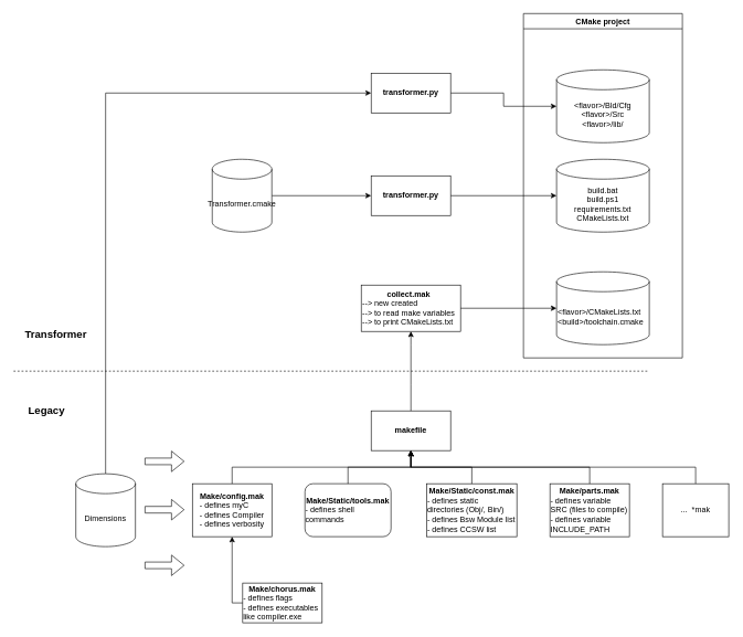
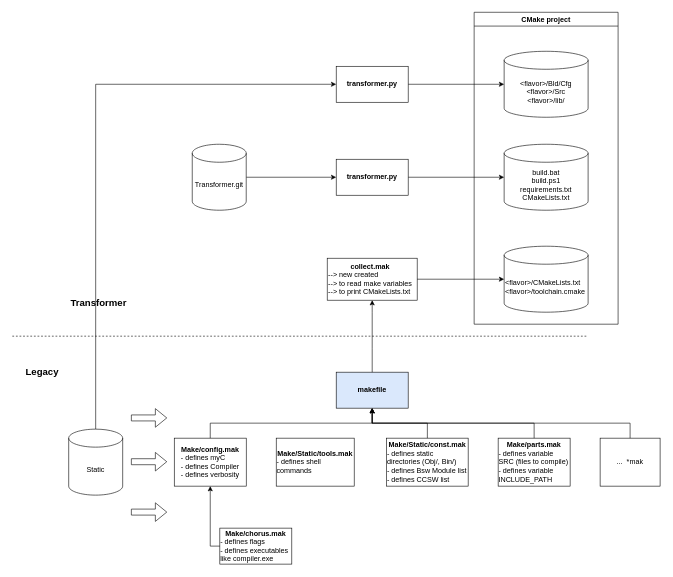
  <mxCell id="0" />
  <mxCell id="1" parent="0" />
- <mxCell id="2" value="&lt;b&gt;makefile&lt;/b&gt;" style="rounded=0;whiteSpace=wrap;html=1;" parent="1" vertex="1"><mxGeometry x="560" y="620" width="120" height="60" as="geometry" /></mxCell>
+ <mxCell id="2" value="&lt;b&gt;makefile&lt;/b&gt;" style="rounded=0;whiteSpace=wrap;html=1;fillColor=#dae8fc;" parent="1" vertex="1"><mxGeometry x="560" y="620" width="120" height="60" as="geometry" /></mxCell>
  <mxCell id="3" value="&lt;b&gt;Make/config.mak&lt;/b&gt;&lt;br&gt;&lt;div style=&quot;text-align: left&quot;&gt;&lt;span&gt;- defines myC&lt;/span&gt;&lt;/div&gt;&lt;span&gt;&lt;div style=&quot;text-align: left&quot;&gt;&lt;span&gt;- defines Compiler&lt;/span&gt;&lt;/div&gt;&lt;/span&gt;&lt;span&gt;&lt;div style=&quot;text-align: left&quot;&gt;&lt;span&gt;- defines verbosity&lt;/span&gt;&lt;/div&gt;&lt;/span&gt;" style="rounded=0;whiteSpace=wrap;html=1;" parent="1" vertex="1"><mxGeometry x="290" y="730" width="120" height="80" as="geometry" /></mxCell>
- <mxCell id="4" value="&lt;b&gt;Make/Static/tools.mak&lt;/b&gt;&lt;br&gt;&lt;div style=&quot;text-align: left&quot;&gt;&lt;span&gt;- defines shell commands&lt;/span&gt;&lt;/div&gt;" style="whiteSpace=wrap;html=1;rounded=1;" parent="1" vertex="1"><mxGeometry x="460" y="730" width="130" height="80" as="geometry" /></mxCell>
+ <mxCell id="4" value="&lt;b&gt;Make/Static/tools.mak&lt;/b&gt;&lt;br&gt;&lt;div style=&quot;text-align: left&quot;&gt;&lt;span&gt;- defines shell commands&lt;/span&gt;&lt;/div&gt;" style="rounded=0;whiteSpace=wrap;html=1;" parent="1" vertex="1"><mxGeometry x="460" y="730" width="130" height="80" as="geometry" /></mxCell>
  <mxCell id="5" value="&lt;b&gt;Make/Static/const.mak&lt;/b&gt;&lt;br&gt;&lt;div style=&quot;text-align: left&quot;&gt;&lt;span&gt;- defines static directories (Obj/, Bin/)&lt;/span&gt;&lt;br&gt;&lt;span&gt;- defines Bsw Module list&lt;/span&gt;&lt;br&gt;&lt;span&gt;- defines CCSW list&lt;/span&gt;&lt;br&gt;&lt;/div&gt;" style="rounded=0;whiteSpace=wrap;html=1;" parent="1" vertex="1"><mxGeometry x="644" y="730" width="136" height="80" as="geometry" /></mxCell>
  <mxCell id="6" value="&lt;b&gt;Make/parts.mak&lt;/b&gt;&lt;br&gt;&lt;div style=&quot;text-align: left&quot;&gt;&lt;span&gt;- defines variable SRC (files to compile)&lt;/span&gt;&lt;/div&gt;&lt;div style=&quot;text-align: left&quot;&gt;&lt;span&gt;- defines variable INCLUDE_PATH&lt;/span&gt;&lt;/div&gt;" style="rounded=0;whiteSpace=wrap;html=1;" parent="1" vertex="1"><mxGeometry x="830" y="730" width="120" height="80" as="geometry" /></mxCell>
  <mxCell id="7" value="" style="edgeStyle=elbowEdgeStyle;elbow=vertical;endArrow=classic;html=1;rounded=0;exitX=0.5;exitY=0;exitDx=0;exitDy=0;entryX=0.5;entryY=1;entryDx=0;entryDy=0;" parent="1" source="3" target="2" edge="1"><mxGeometry width="50" height="50" relative="1" as="geometry"><mxPoint x="596" y="950" as="sourcePoint" /><mxPoint x="646" y="900" as="targetPoint" /></mxGeometry></mxCell>
- <mxCell id="8" value="" style="edgeStyle=elbowEdgeStyle;elbow=vertical;endArrow=classic;html=1;rounded=0;exitX=0.5;exitY=0;exitDx=0;exitDy=0;entryX=0.5;entryY=1;entryDx=0;entryDy=0;" parent="1" source="4" target="2" edge="1"><mxGeometry width="50" height="50" relative="1" as="geometry"><mxPoint x="360" y="720" as="sourcePoint" /><mxPoint x="630" y="690" as="targetPoint" /></mxGeometry></mxCell>
  <mxCell id="9" value="" style="edgeStyle=elbowEdgeStyle;elbow=vertical;endArrow=classic;html=1;rounded=0;exitX=0.5;exitY=0;exitDx=0;exitDy=0;" parent="1" source="5" target="2" edge="1"><mxGeometry width="50" height="50" relative="1" as="geometry"><mxPoint x="370" y="730" as="sourcePoint" /><mxPoint x="640" y="700" as="targetPoint" /></mxGeometry></mxCell>
  <mxCell id="10" value="" style="edgeStyle=elbowEdgeStyle;elbow=vertical;endArrow=classic;html=1;rounded=0;" parent="1" source="6" target="2" edge="1"><mxGeometry width="50" height="50" relative="1" as="geometry"><mxPoint x="380" y="740" as="sourcePoint" /><mxPoint x="650" y="710" as="targetPoint" /></mxGeometry></mxCell>
  <mxCell id="11" value="&lt;b&gt;Make/chorus.mak&lt;/b&gt;&lt;br&gt;&lt;div style=&quot;text-align: left&quot;&gt;&lt;span&gt;- defines flags&lt;/span&gt;&lt;/div&gt;&lt;div style=&quot;text-align: left&quot;&gt;&lt;span&gt;- defines executables like compiler.exe&lt;/span&gt;&lt;/div&gt;" style="rounded=0;whiteSpace=wrap;html=1;align=center;" parent="1" vertex="1"><mxGeometry x="366" y="880" width="120" height="60" as="geometry" /></mxCell>
  <mxCell id="12" value="" style="edgeStyle=elbowEdgeStyle;elbow=vertical;endArrow=classic;html=1;rounded=0;exitX=0;exitY=0.5;exitDx=0;exitDy=0;" parent="1" source="11" target="3" edge="1"><mxGeometry width="50" height="50" relative="1" as="geometry"><mxPoint x="596" y="930" as="sourcePoint" /><mxPoint x="646" y="880" as="targetPoint" /><Array as="points"><mxPoint x="350" y="910" /></Array></mxGeometry></mxCell>
  <mxCell id="13" value="&lt;div style=&quot;text-align: center&quot;&gt;&lt;b&gt;collect.mak&lt;/b&gt;&lt;/div&gt;--&amp;gt; new created&lt;br&gt;--&amp;gt; to read make variables&lt;br&gt;--&amp;gt; to print CMakeLists.txt" style="rounded=0;whiteSpace=wrap;html=1;align=left;" parent="1" vertex="1"><mxGeometry x="545" y="430" width="150" height="70" as="geometry" /></mxCell>
- <mxCell id="14" value="Transformer" style="text;html=1;strokeColor=none;fillColor=none;align=center;verticalAlign=middle;whiteSpace=wrap;rounded=0;fontStyle=1;fontSize=16;" parent="1" vertex="1"><mxGeometry x="54" y="490" width="60" height="30" as="geometry" /></mxCell>
+ <mxCell id="14" value="Transformer" style="text;html=1;strokeColor=none;fillColor=none;align=center;verticalAlign=middle;whiteSpace=wrap;rounded=0;fontStyle=1;fontSize=16;" parent="1" vertex="1"><mxGeometry x="134" y="490" width="60" height="30" as="geometry" /></mxCell>
  <mxCell id="15" value="" style="endArrow=none;dashed=1;html=1;rounded=0;" parent="1" edge="1"><mxGeometry width="50" height="50" relative="1" as="geometry"><mxPoint x="20" y="560" as="sourcePoint" /><mxPoint x="980" y="560" as="targetPoint" /></mxGeometry></mxCell>
  <mxCell id="16" value="&lt;b style=&quot;font-size: 16px;&quot;&gt;Legacy&lt;/b&gt;" style="text;html=1;strokeColor=none;fillColor=none;align=center;verticalAlign=middle;whiteSpace=wrap;rounded=0;fontSize=16;" parent="1" vertex="1"><mxGeometry x="40" y="605" width="60" height="30" as="geometry" /></mxCell>
  <mxCell id="17" value="" style="endArrow=classic;html=1;rounded=0;entryX=0.5;entryY=1;entryDx=0;entryDy=0;" parent="1" source="2" target="13" edge="1"><mxGeometry width="50" height="50" relative="1" as="geometry"><mxPoint x="580" y="690" as="sourcePoint" /><mxPoint x="630" y="640" as="targetPoint" /><Array as="points"><mxPoint x="620" y="580" /><mxPoint x="620" y="520" /></Array></mxGeometry></mxCell>
  <mxCell id="18" style="edgeStyle=orthogonalEdgeStyle;rounded=0;orthogonalLoop=1;jettySize=auto;html=1;exitX=1;exitY=0.5;exitDx=0;exitDy=0;entryX=0;entryY=0.5;entryDx=0;entryDy=0;entryPerimeter=0;fontSize=16;" parent="1" source="19" target="23" edge="1"><mxGeometry relative="1" as="geometry" /></mxCell>
  <mxCell id="19" value="&lt;b&gt;transformer.py&lt;/b&gt;" style="rounded=0;whiteSpace=wrap;html=1;align=center;" parent="1" vertex="1"><mxGeometry x="560" y="265" width="120" height="60" as="geometry" /></mxCell>
  <mxCell id="20" style="edgeStyle=orthogonalEdgeStyle;rounded=0;orthogonalLoop=1;jettySize=auto;html=1;exitX=1;exitY=0.5;exitDx=0;exitDy=0;exitPerimeter=0;entryX=0;entryY=0.5;entryDx=0;entryDy=0;fontSize=16;" parent="1" source="21" target="19" edge="1"><mxGeometry relative="1" as="geometry" /></mxCell>
- <mxCell id="21" value="Transformer.cmake" style="shape=cylinder3;whiteSpace=wrap;html=1;boundedLbl=1;backgroundOutline=1;size=15;align=center;" parent="1" vertex="1"><mxGeometry x="320" y="240" width="90" height="110" as="geometry" /></mxCell>
+ <mxCell id="21" value="Transformer.git" style="shape=cylinder3;whiteSpace=wrap;html=1;boundedLbl=1;backgroundOutline=1;size=15;align=center;" parent="1" vertex="1"><mxGeometry x="320" y="240" width="90" height="110" as="geometry" /></mxCell>
  <mxCell id="22" value="CMake project" style="swimlane;align=center;" parent="1" vertex="1"><mxGeometry x="790" y="20" width="240" height="520" as="geometry" /></mxCell>
  <mxCell id="23" value="build.bat&lt;br&gt;build.ps1&lt;br&gt;requirements.txt&lt;br&gt;CMakeLists.txt" style="shape=cylinder3;whiteSpace=wrap;html=1;boundedLbl=1;backgroundOutline=1;size=15;align=center;" parent="22" vertex="1"><mxGeometry x="50" y="220" width="140" height="110" as="geometry" /></mxCell>
- <mxCell id="24" value="&lt;span style=&quot;text-align: center&quot;&gt;&amp;lt;flavor&amp;gt;/CMakeLists.txt&lt;/span&gt;&lt;br style=&quot;text-align: center&quot;&gt;&lt;span style=&quot;text-align: center&quot;&gt;&amp;lt;build&amp;gt;/toolchain.cmake&lt;/span&gt;" style="shape=cylinder3;whiteSpace=wrap;html=1;boundedLbl=1;backgroundOutline=1;size=15;align=left;" parent="22" vertex="1"><mxGeometry x="50" y="390" width="140" height="110" as="geometry" /></mxCell>
- <mxCell id="25" value="&lt;div&gt;&amp;lt;flavor&amp;gt;/Bld/Cfg&lt;/div&gt;&amp;lt;flavor&amp;gt;/Src&lt;br&gt;&amp;lt;flavor&amp;gt;/lib/" style="shape=cylinder3;whiteSpace=wrap;html=1;boundedLbl=1;backgroundOutline=1;size=15;align=center;" parent="22" vertex="1"><mxGeometry x="50" y="85" width="140" height="110" as="geometry" /></mxCell>
+ <mxCell id="24" value="&lt;span style=&quot;text-align: center&quot;&gt;&amp;lt;flavor&amp;gt;/CMakeLists.txt&lt;/span&gt;&lt;br style=&quot;text-align: center&quot;&gt;&lt;span style=&quot;text-align: center&quot;&gt;&amp;lt;flavor&amp;gt;/toolchain.cmake&lt;/span&gt;" style="shape=cylinder3;whiteSpace=wrap;html=1;boundedLbl=1;backgroundOutline=1;size=15;align=left;" parent="22" vertex="1"><mxGeometry x="50" y="390" width="140" height="110" as="geometry" /></mxCell>
+ <mxCell id="25" value="&lt;div&gt;&amp;lt;flavor&amp;gt;/Bld/Cfg&lt;/div&gt;&amp;lt;flavor&amp;gt;/Src&lt;br&gt;&amp;lt;flavor&amp;gt;/lib/" style="shape=cylinder3;whiteSpace=wrap;html=1;boundedLbl=1;backgroundOutline=1;size=15;align=center;" parent="22" vertex="1"><mxGeometry x="50" y="65" width="140" height="110" as="geometry" /></mxCell>
  <mxCell id="26" style="edgeStyle=orthogonalEdgeStyle;rounded=0;orthogonalLoop=1;jettySize=auto;html=1;exitX=1;exitY=0.5;exitDx=0;exitDy=0;fontSize=16;" parent="1" source="27" target="25" edge="1"><mxGeometry relative="1" as="geometry" /></mxCell>
  <mxCell id="27" value="&lt;b&gt;transformer.py&lt;/b&gt;" style="rounded=0;whiteSpace=wrap;html=1;align=center;" parent="1" vertex="1"><mxGeometry x="560" y="110" width="120" height="60" as="geometry" /></mxCell>
  <mxCell id="28" style="edgeStyle=orthogonalEdgeStyle;rounded=0;orthogonalLoop=1;jettySize=auto;html=1;exitX=0.5;exitY=0;exitDx=0;exitDy=0;exitPerimeter=0;entryX=0;entryY=0.5;entryDx=0;entryDy=0;fontSize=16;" parent="1" source="29" target="27" edge="1"><mxGeometry relative="1" as="geometry" /></mxCell>
- <mxCell id="29" value="Dimensions" style="shape=cylinder3;whiteSpace=wrap;html=1;boundedLbl=1;backgroundOutline=1;size=15;align=center;" parent="1" vertex="1"><mxGeometry x="114" y="715" width="90" height="110" as="geometry" /></mxCell>
+ <mxCell id="29" value="Static" style="shape=cylinder3;whiteSpace=wrap;html=1;boundedLbl=1;backgroundOutline=1;size=15;align=center;" parent="1" vertex="1"><mxGeometry x="114" y="715" width="90" height="110" as="geometry" /></mxCell>
  <mxCell id="30" value="" style="endArrow=classic;html=1;rounded=0;fontSize=16;" parent="1" source="13" target="24" edge="1"><mxGeometry width="50" height="50" relative="1" as="geometry"><mxPoint x="600" y="470" as="sourcePoint" /><mxPoint x="650" y="420" as="targetPoint" /></mxGeometry></mxCell>
  <mxCell id="31" value="" style="shape=flexArrow;endArrow=classic;html=1;rounded=0;fontSize=16;" parent="1" edge="1"><mxGeometry width="50" height="50" relative="1" as="geometry"><mxPoint x="218" y="769.29" as="sourcePoint" /><mxPoint x="278" y="769.29" as="targetPoint" /></mxGeometry></mxCell>
  <mxCell id="32" value="" style="shape=flexArrow;endArrow=classic;html=1;rounded=0;fontSize=16;" parent="1" edge="1"><mxGeometry width="50" height="50" relative="1" as="geometry"><mxPoint x="218" y="696.29" as="sourcePoint" /><mxPoint x="278" y="696.29" as="targetPoint" /></mxGeometry></mxCell>
  <mxCell id="33" value="" style="shape=flexArrow;endArrow=classic;html=1;rounded=0;fontSize=16;" parent="1" edge="1"><mxGeometry width="50" height="50" relative="1" as="geometry"><mxPoint x="218" y="853.29" as="sourcePoint" /><mxPoint x="278" y="853.29" as="targetPoint" /></mxGeometry></mxCell>
  <mxCell id="34" value="...&amp;nbsp; *mak" style="rounded=0;whiteSpace=wrap;html=1;" parent="1" vertex="1"><mxGeometry x="1000" y="730" width="100" height="80" as="geometry" /></mxCell>
  <mxCell id="35" value="" style="edgeStyle=elbowEdgeStyle;elbow=vertical;endArrow=classic;html=1;rounded=0;exitX=0.5;exitY=0;exitDx=0;exitDy=0;" parent="1" source="34" edge="1"><mxGeometry width="50" height="50" relative="1" as="geometry"><mxPoint x="890" y="730" as="sourcePoint" /><mxPoint x="620" y="680" as="targetPoint" /></mxGeometry></mxCell>
